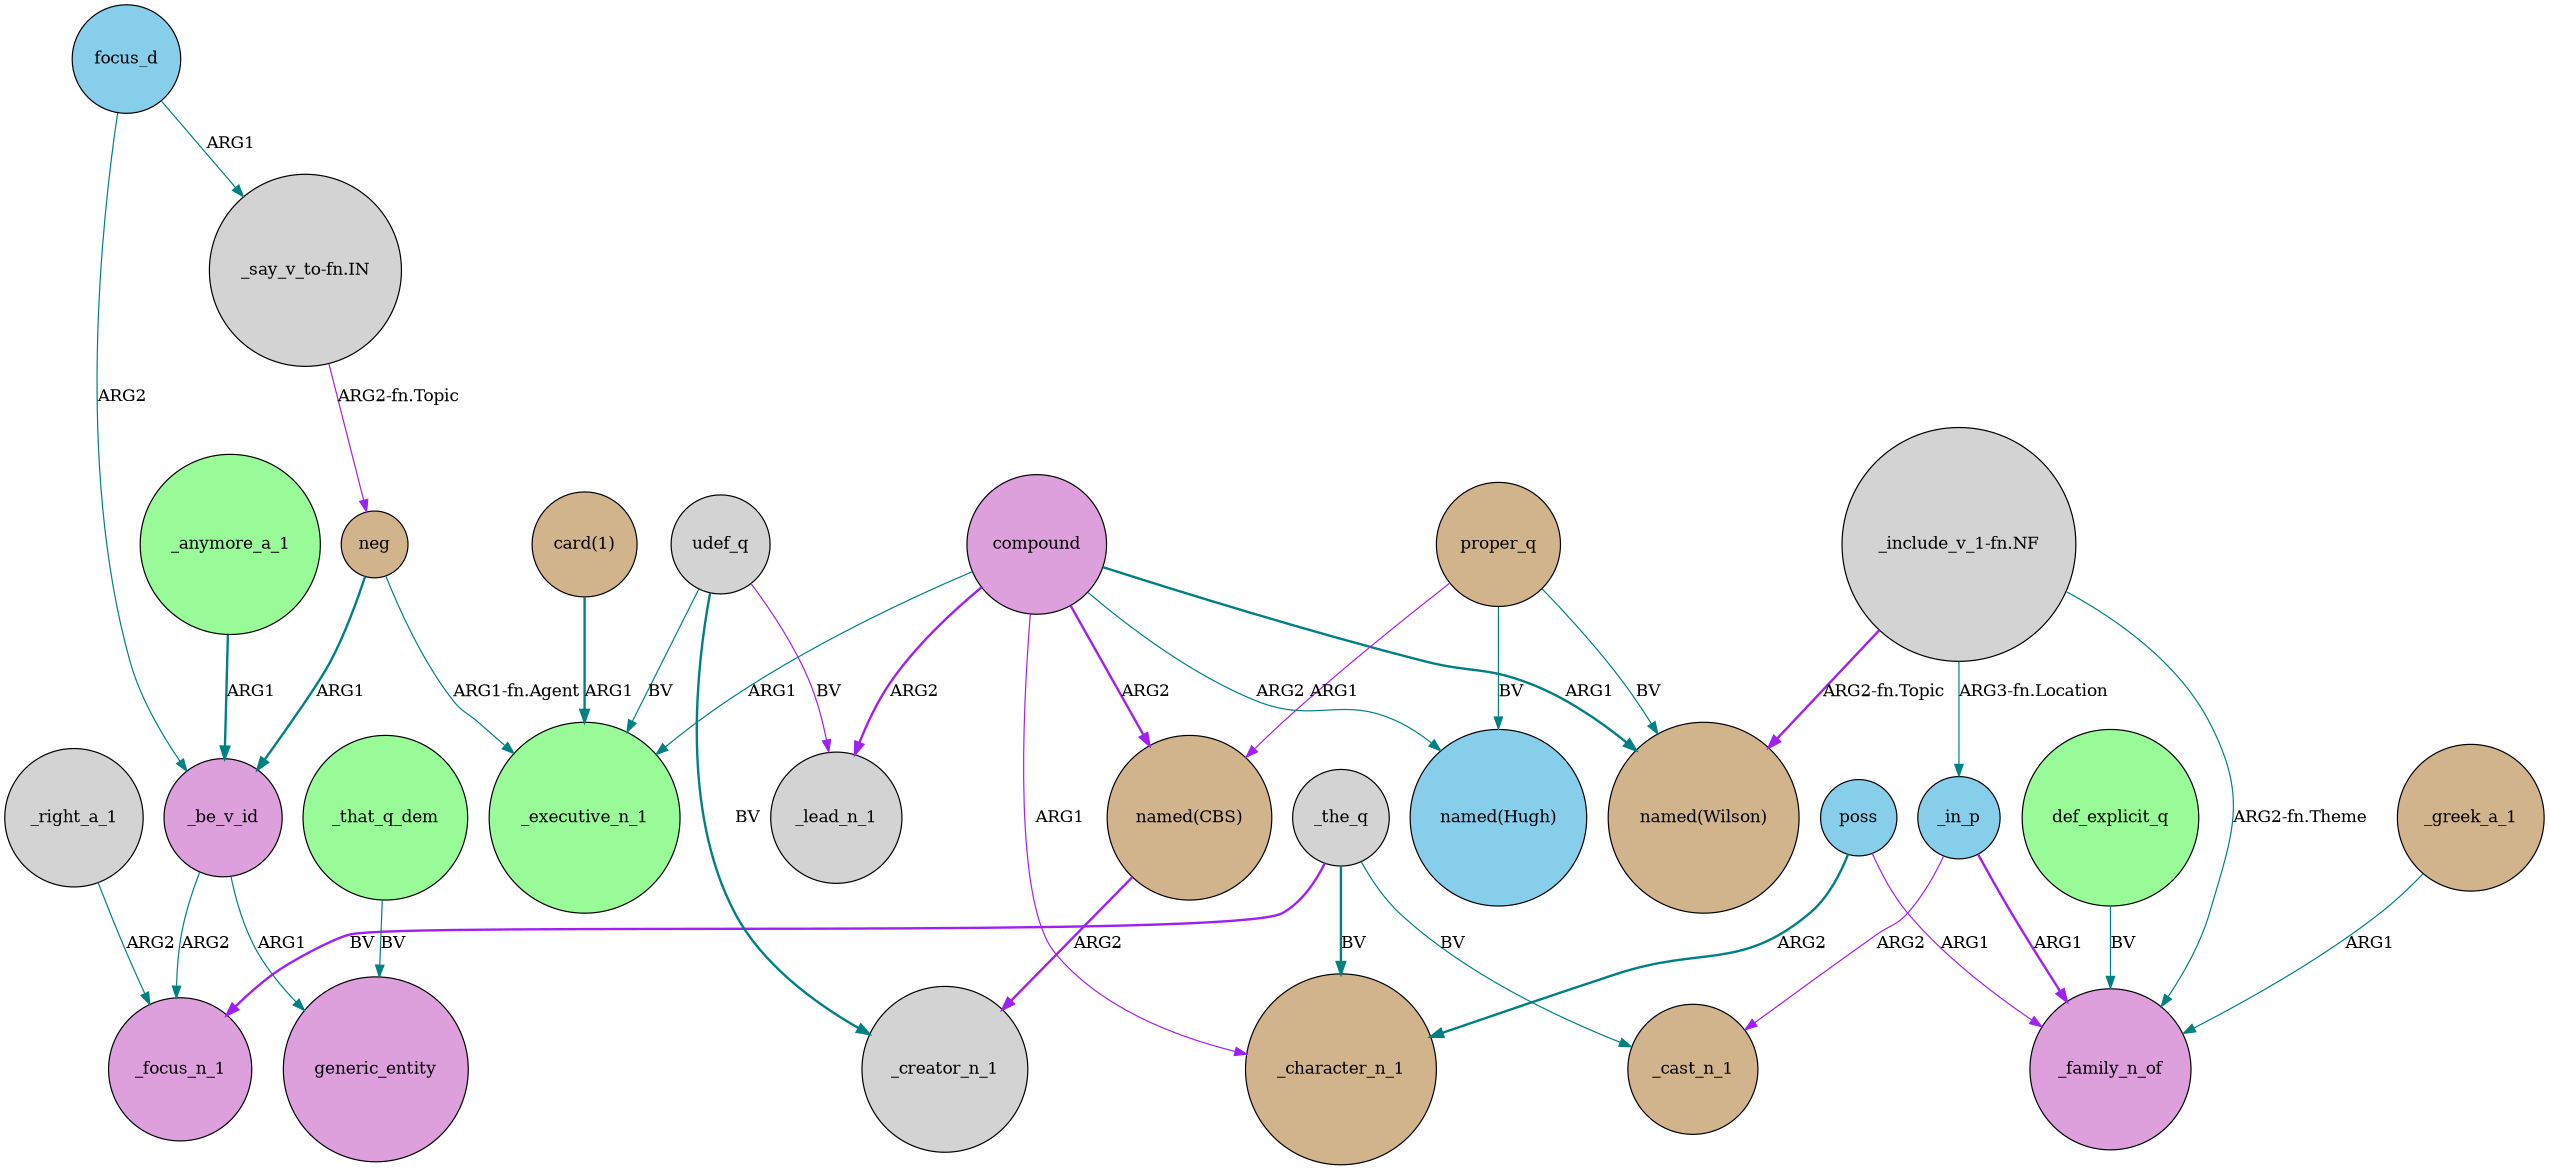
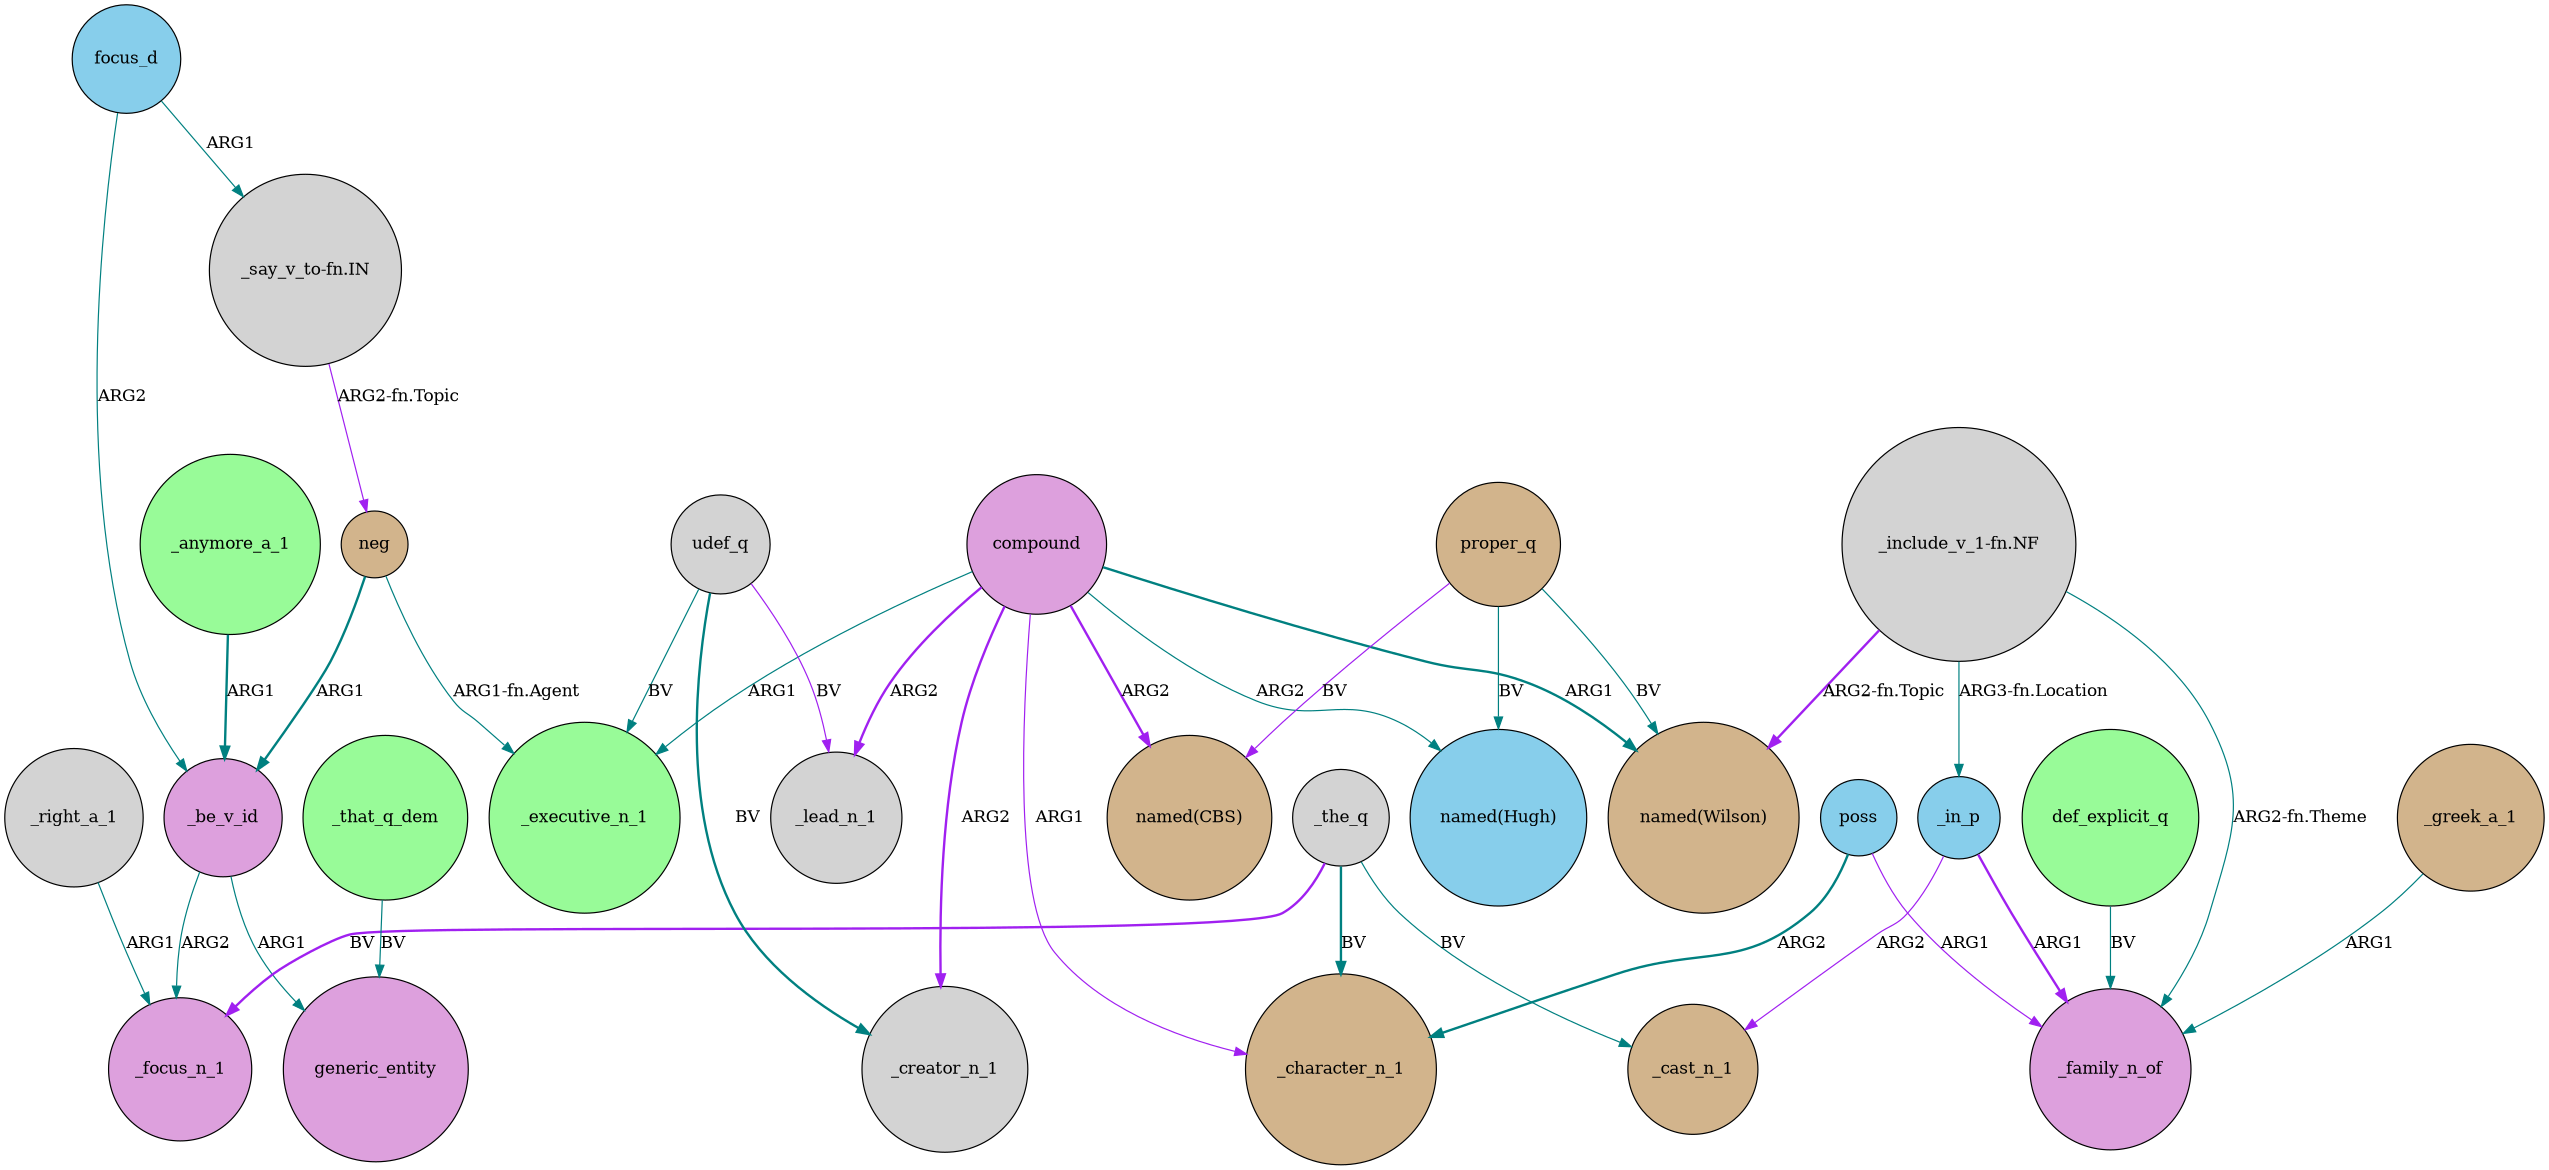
  digraph {
    node [fillcolor=tan shape=circle style=filled]
    edge [color=teal style=solid]
    focus_d [fillcolor=skyblue]
    _be_v_id [fillcolor=plum]
    "_say_v_to-fn.IN" [fillcolor=lightgrey]
    _focus_n_1 [fillcolor=plum]
    generic_entity [fillcolor=plum]
    neg
    _in_p [fillcolor=skyblue]
    _cast_n_1
    _family_n_of [fillcolor=plum]
    _the_q [fillcolor=lightgrey]
    _character_n_1
    compound [fillcolor=plum]
    "named(Wilson)"
    _executive_n_1 [fillcolor=palegreen]
    "named(CBS)"
    _creator_n_1 [fillcolor=lightgrey]
    _lead_n_1 [fillcolor=lightgrey]
    "named(Hugh)" [fillcolor=skyblue]
    proper_q
    udef_q [fillcolor=lightgrey]
    _that_q_dem [fillcolor=palegreen]
    poss [fillcolor=skyblue]
-   "card(1)"
    _greek_a_1
    _right_a_1 [fillcolor=lightgrey]
    "_include_v_1-fn.NF" [fillcolor=lightgrey]
    _anymore_a_1 [fillcolor=palegreen]
    def_explicit_q [fillcolor=palegreen]
    focus_d -> _be_v_id [label=ARG2]
    focus_d -> "_say_v_to-fn.IN" [label=ARG1]
    _be_v_id -> _focus_n_1 [label=ARG2]
    _be_v_id -> generic_entity [label=ARG1]
    "_say_v_to-fn.IN" -> neg [color=purple label="ARG2-fn.Topic"]
    neg -> _be_v_id [label=ARG1 style=bold]
    neg -> _executive_n_1 [label="ARG1-fn.Agent"]
    _in_p -> _cast_n_1 [color=purple label=ARG2]
    _in_p -> _family_n_of [color=purple label=ARG1 style=bold]
    _the_q -> _focus_n_1 [color=purple label=BV style=bold]
    _the_q -> _cast_n_1 [label=BV]
    _the_q -> _character_n_1 [label=BV style=bold]
    compound -> _character_n_1 [color=purple label=ARG1]
    compound -> "named(Wilson)" [label=ARG1 style=bold]
    compound -> _executive_n_1 [label=ARG1]
    compound -> "named(CBS)" [color=purple label=ARG2 style=bold]
-   "named(CBS)" -> _creator_n_1 [color=purple label=ARG2 style=bold]
+   compound -> _creator_n_1 [color=purple label=ARG2 style=bold]
    compound -> _lead_n_1 [color=purple label=ARG2 style=bold]
    compound -> "named(Hugh)" [label=ARG2]
    proper_q -> "named(Wilson)" [label=BV]
-   proper_q -> "named(CBS)" [color=purple label=ARG1]
+   proper_q -> "named(CBS)" [color=purple label=BV]
    proper_q -> "named(Hugh)" [label=BV]
    udef_q -> _executive_n_1 [label=BV]
    udef_q -> _creator_n_1 [label=BV style=bold]
    udef_q -> _lead_n_1 [color=purple label=BV]
    _that_q_dem -> generic_entity [label=BV]
    poss -> _family_n_of [color=purple label=ARG1]
    poss -> _character_n_1 [label=ARG2 style=bold]
-   "card(1)" -> _executive_n_1 [label=ARG1 style=bold]
    _greek_a_1 -> _family_n_of [label=ARG1]
-   _right_a_1 -> _focus_n_1 [label=ARG2]
+   _right_a_1 -> _focus_n_1 [label=ARG1]
    "_include_v_1-fn.NF" -> _in_p [label="ARG3-fn.Location"]
    "_include_v_1-fn.NF" -> _family_n_of [label="ARG2-fn.Theme"]
    "_include_v_1-fn.NF" -> "named(Wilson)" [color=purple label="ARG2-fn.Topic" style=bold]
    _anymore_a_1 -> _be_v_id [label=ARG1 style=bold]
    def_explicit_q -> _family_n_of [label=BV]
  }
